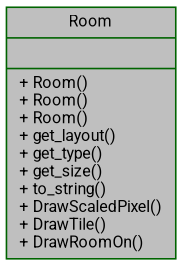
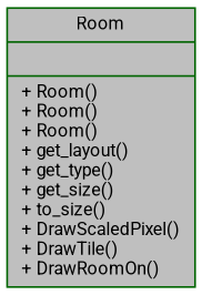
  digraph {
    fontname=Roboto
-   n1 [color=darkgreen fillcolor=grey75 fontcolor=black fontname=Roboto fontsize=10 height=0.2 label="{Room\n||+ Room()\l+ Room()\l+ Room()\l+ get_layout()\l+ get_type()\l+ get_size()\l+ to_string()\l+ DrawScaledPixel()\l+ DrawTile()\l+ DrawRoomOn()\l}" shape=record style=filled width=0.4]
+   n1 [color=darkgreen fillcolor=grey75 fontcolor=black fontname=Roboto fontsize=10 height=0.2 label="{Room\n||+ Room()\l+ Room()\l+ Room()\l+ get_layout()\l+ get_type()\l+ get_size()\l+ to_size()\l+ DrawScaledPixel()\l+ DrawTile()\l+ DrawRoomOn()\l}" shape=record style=filled width=0.4]
  }
